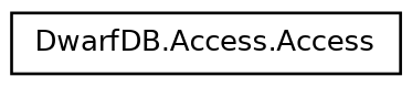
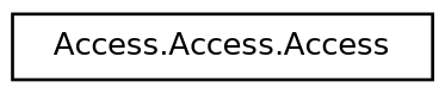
  digraph {
    rankdir=LR
-   n1 [color=black fillcolor=white fontname=Helvetica fontsize=10 height=0.2 label="DwarfDB.Access.Access" shape=record style=filled width=0.4]
+   n1 [color=black fillcolor=white fontname=Helvetica fontsize=10 height=0.2 label="Access.Access.Access" shape=record style=filled width=0.4]
  }
